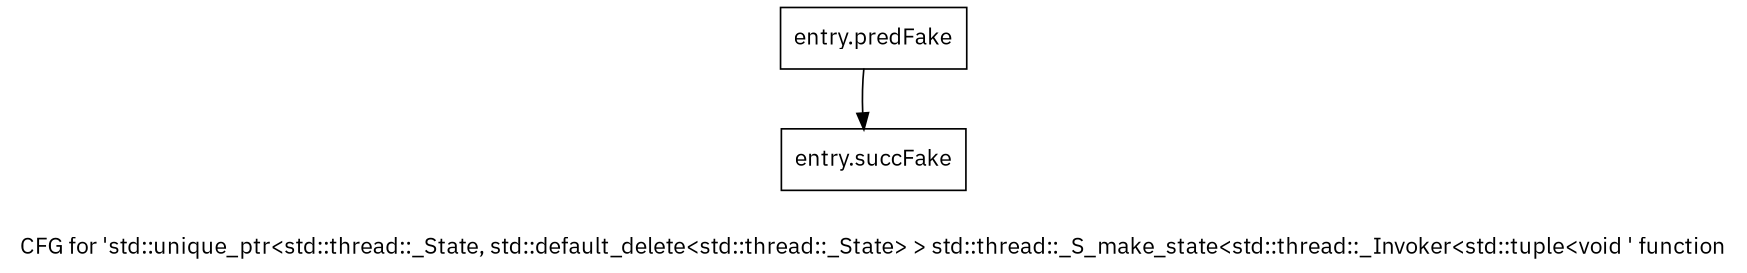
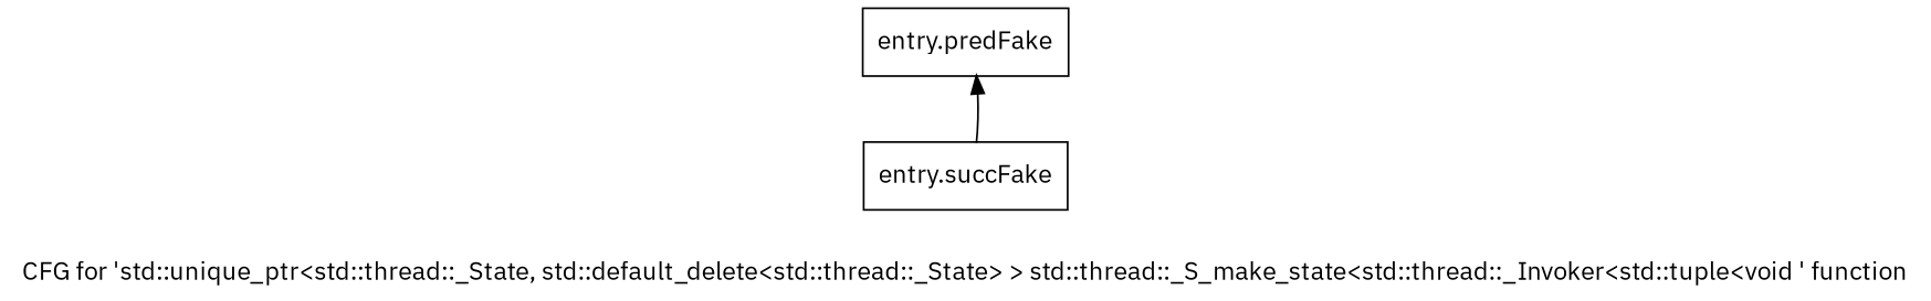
  digraph {
    label="CFG for 'std::unique_ptr\<std::thread::_State, std::default_delete\<std::thread::_State\> \> std::thread::_S_make_state\<std::thread::_Invoker\<std::tuple\<void ' function"
    fontname="IBM Plex Sans"
    node [shape=record fontname="IBM Plex Sans"]
    n1 [label="{entry.predFake}"]
    n2 [filename="/tools/Xilinx/Vitis_HLS/2023.1/tps/lnx64/gcc-8.3.0/lib/gcc/x86_64-pc-linux-gnu/8.3.0/../../../../include/c++/8.3.0/thread" label="{entry.succFake}" linenumber=207]
-   n1 -> n2 [execusionnum=1 filename="/tools/Xilinx/Vitis_HLS/2023.1/tps/lnx64/gcc-8.3.0/lib/gcc/x86_64-pc-linux-gnu/8.3.0/../../../../include/c++/8.3.0/thread" fontname="IBM Plex Sans"]
+   n2 -> n1 [execusionnum=1 filename="/tools/Xilinx/Vitis_HLS/2023.1/tps/lnx64/gcc-8.3.0/lib/gcc/x86_64-pc-linux-gnu/8.3.0/../../../../include/c++/8.3.0/thread" fontname="IBM Plex Sans"]
  }
